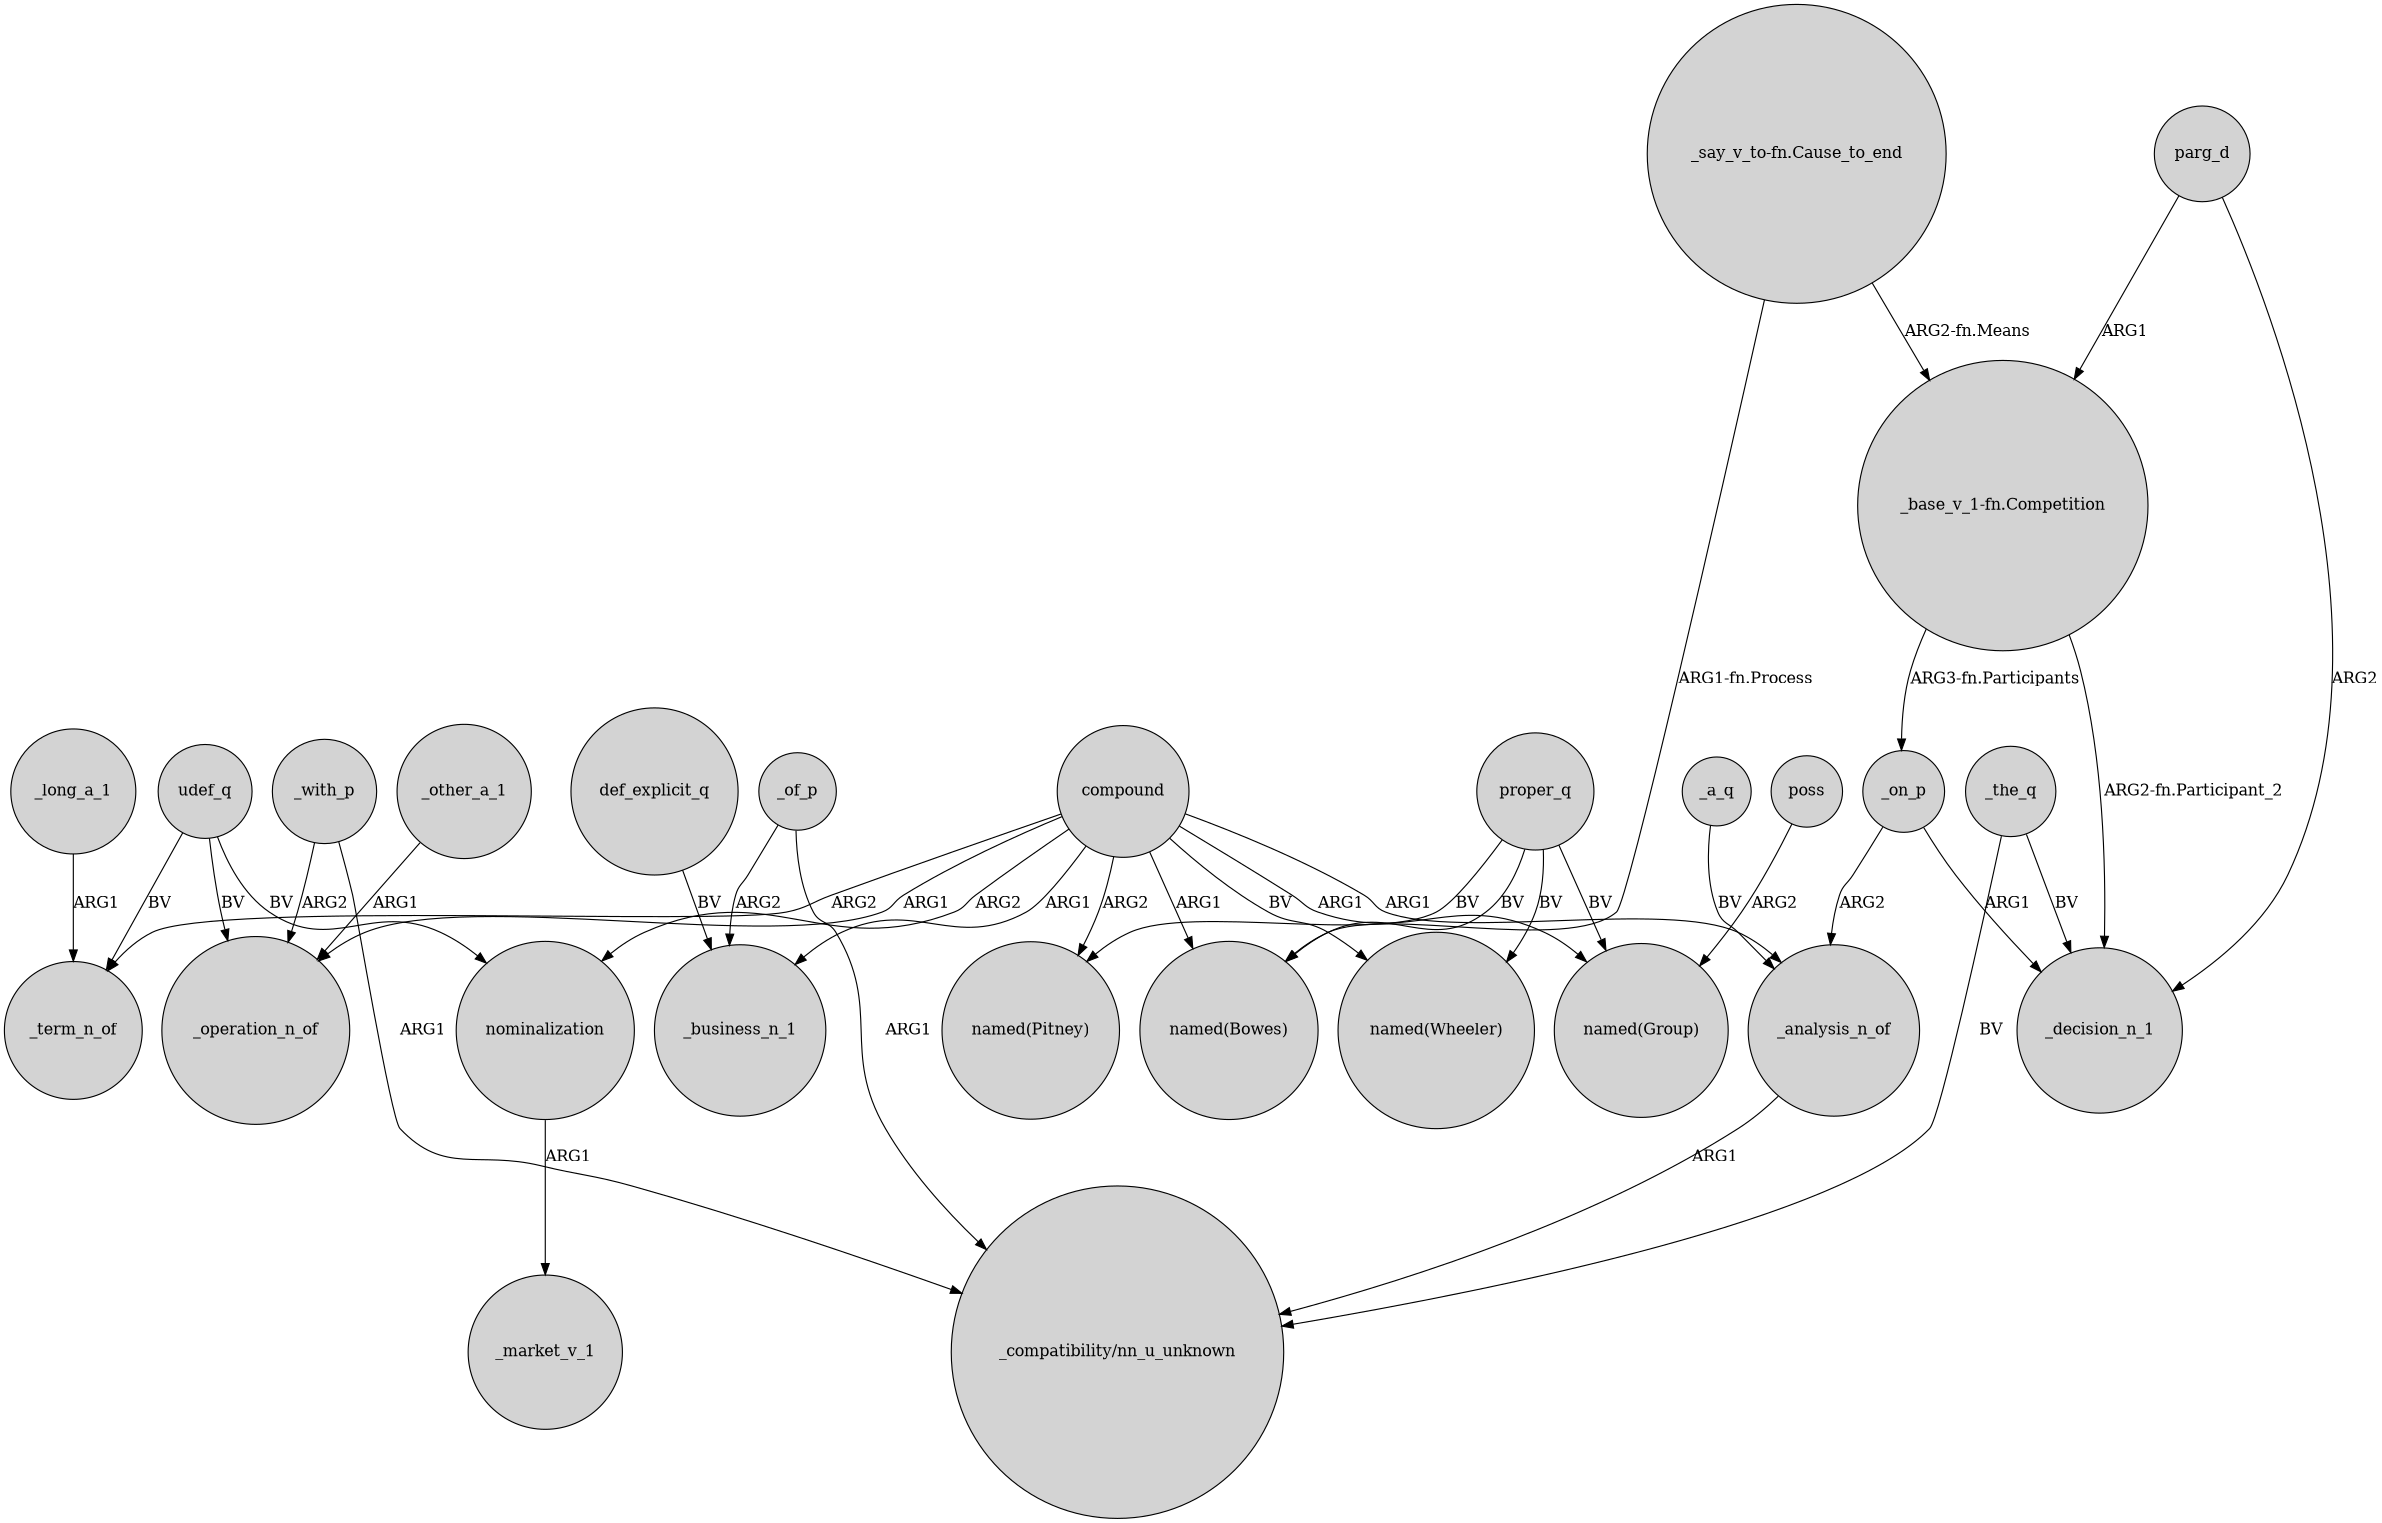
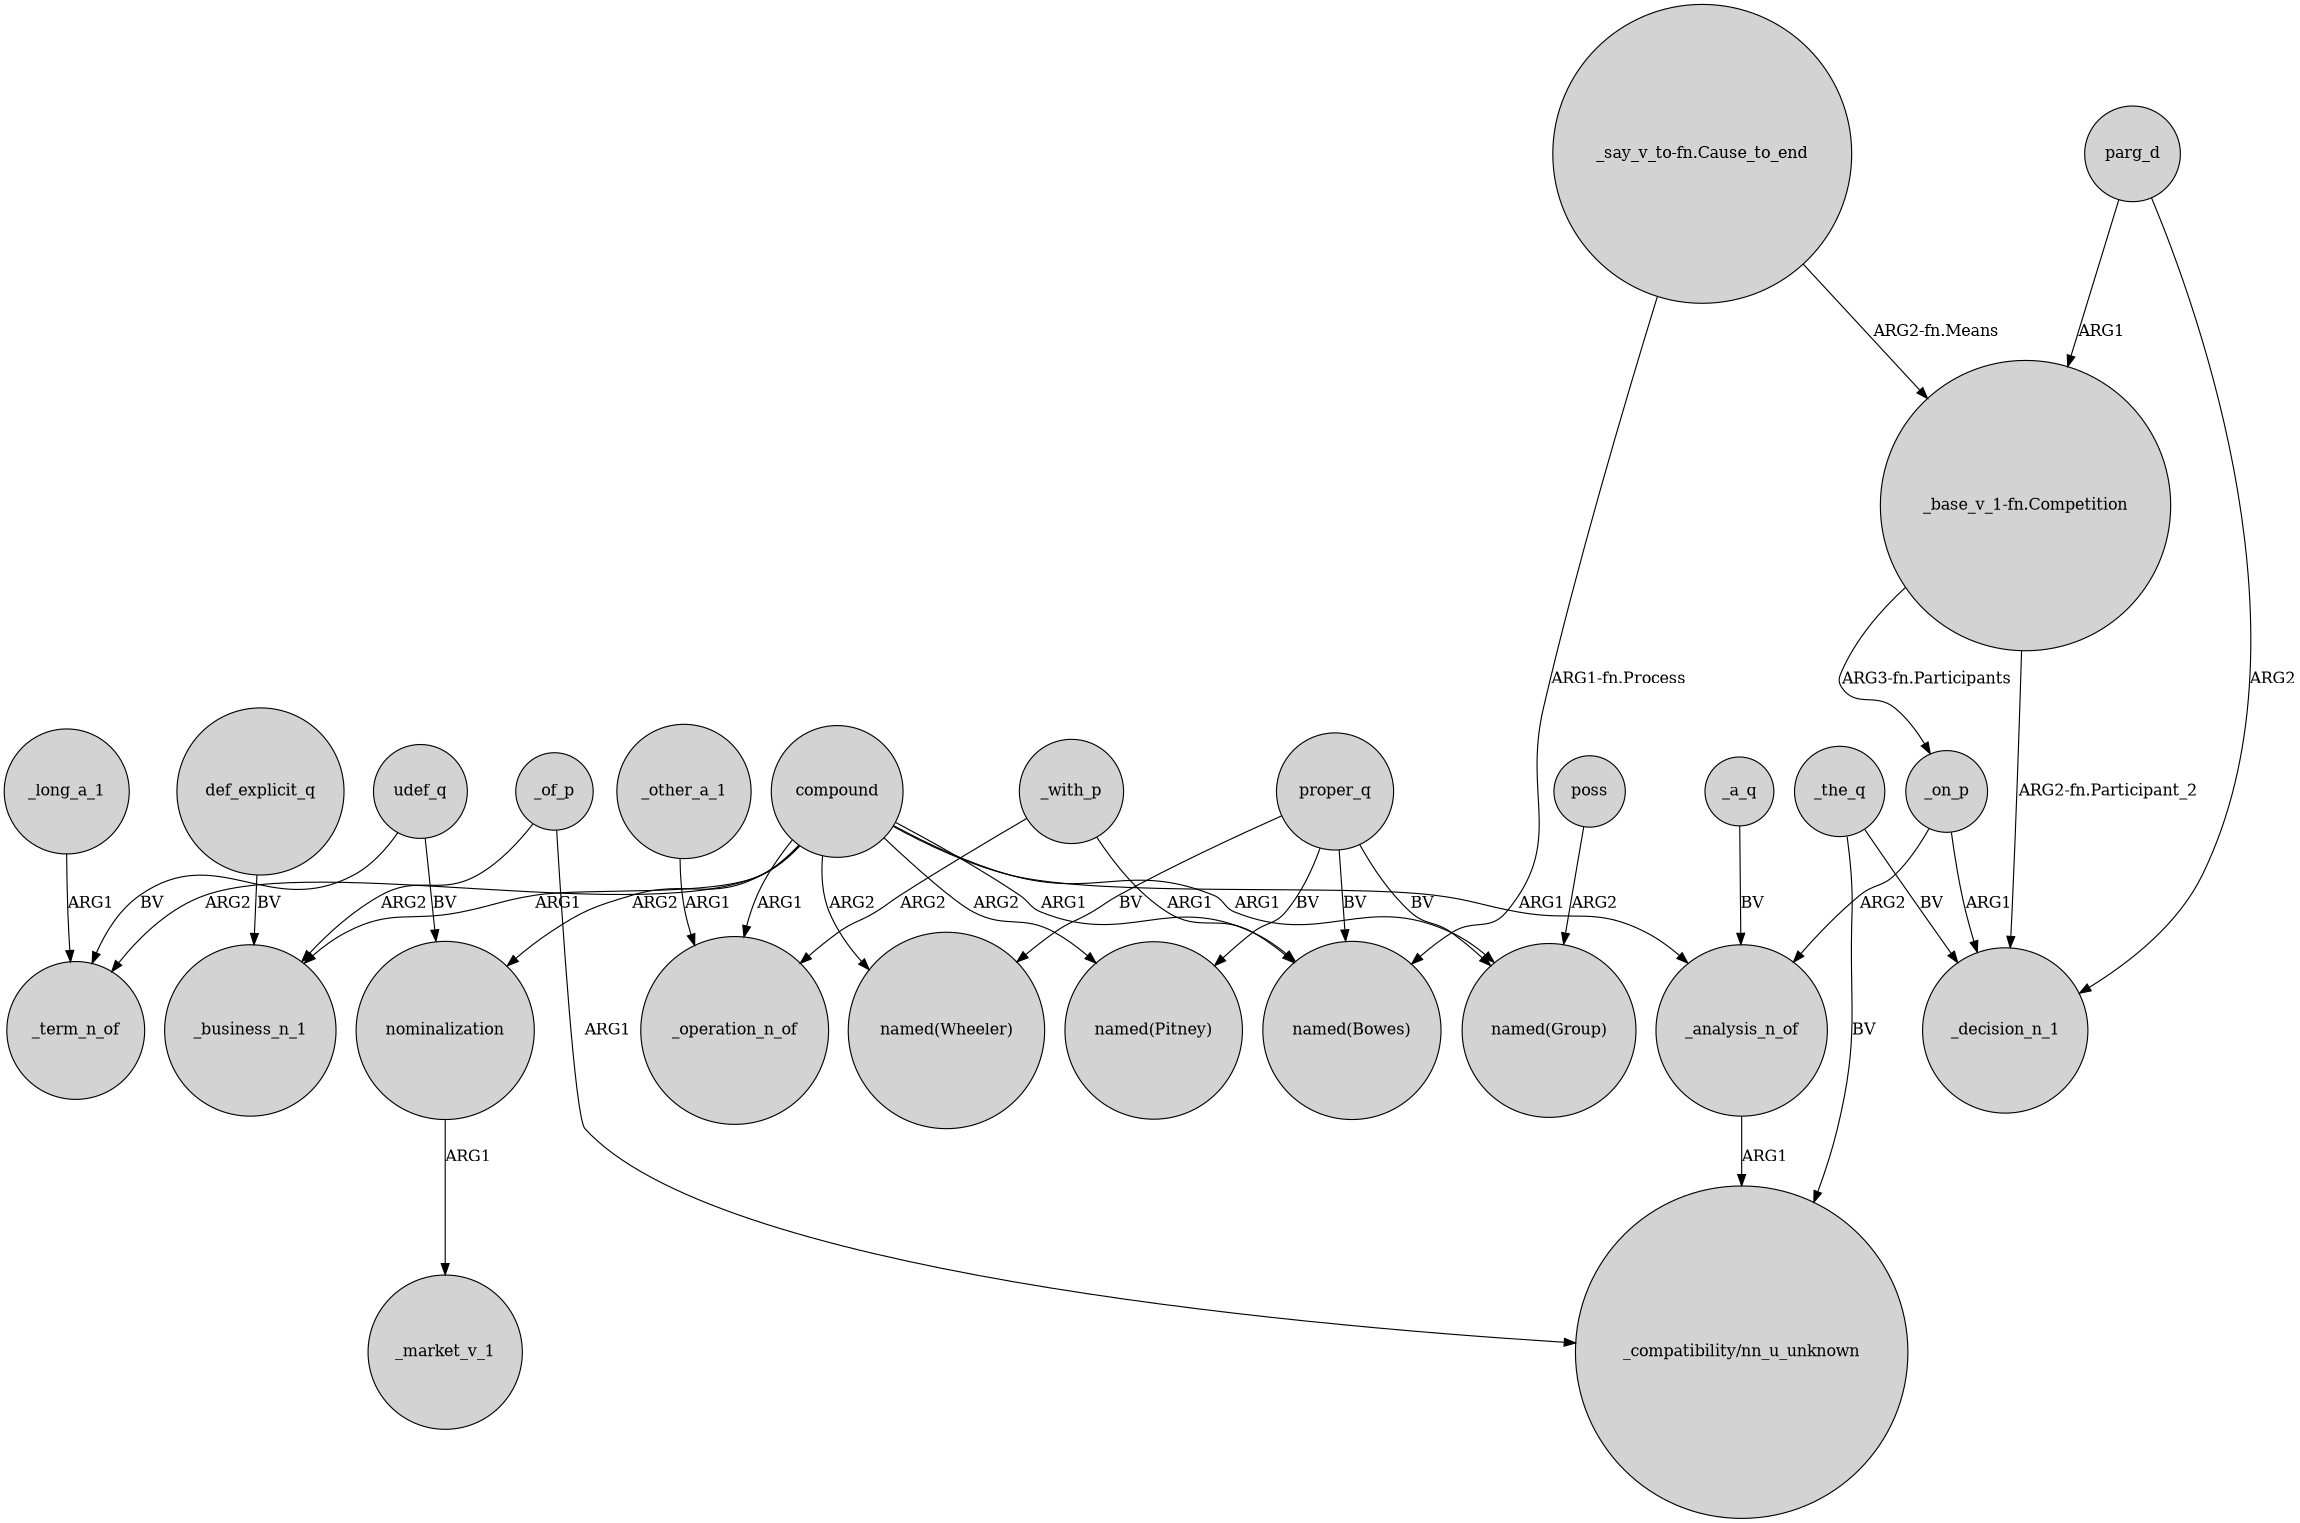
  digraph {
    node [shape=circle style=filled]
    def_explicit_q
    _business_n_1
    udef_q
    _term_n_of
    nominalization
    _operation_n_of
    _market_v_1
    _with_p
    "_compatibility/nn_u_unknown"
    poss
    "named(Group)"
    "_base_v_1-fn.Competition"
    _decision_n_1
    _on_p
    _analysis_n_of
    compound
    "named(Pitney)"
    "named(Wheeler)"
    "named(Bowes)"
    _of_p
    _long_a_1
    _other_a_1
    proper_q
    parg_d
    "_say_v_to-fn.Cause_to_end"
    _the_q
    _a_q
    def_explicit_q -> _business_n_1 [label=BV]
    udef_q -> _term_n_of [label=BV]
    udef_q -> nominalization [label=BV]
-   udef_q -> _operation_n_of [label=BV]
    nominalization -> _market_v_1 [label=ARG1]
    _with_p -> _operation_n_of [label=ARG2]
-   _with_p -> "_compatibility/nn_u_unknown" [label=ARG1]
+   _with_p -> "named(Bowes)" [label=ARG1]
    poss -> "named(Group)" [label=ARG2]
    "_base_v_1-fn.Competition" -> _decision_n_1 [label="ARG2-fn.Participant_2"]
    "_base_v_1-fn.Competition" -> _on_p [label="ARG3-fn.Participants"]
    _on_p -> _decision_n_1 [label=ARG1]
    _on_p -> _analysis_n_of [label=ARG2]
    _analysis_n_of -> "_compatibility/nn_u_unknown" [label=ARG1]
    compound -> _business_n_1 [label=ARG1]
    compound -> _term_n_of [label=ARG2]
    compound -> nominalization [label=ARG2]
    compound -> _operation_n_of [label=ARG1]
    compound -> "named(Group)" [label=ARG1]
    compound -> _analysis_n_of [label=ARG1]
    compound -> "named(Pitney)" [label=ARG2]
-   compound -> "named(Wheeler)" [label=BV]
+   compound -> "named(Wheeler)" [label=ARG2]
    compound -> "named(Bowes)" [label=ARG1]
    _of_p -> _business_n_1 [label=ARG2]
    _of_p -> "_compatibility/nn_u_unknown" [label=ARG1]
    _long_a_1 -> _term_n_of [label=ARG1]
    _other_a_1 -> _operation_n_of [label=ARG1]
    proper_q -> "named(Group)" [label=BV]
    proper_q -> "named(Pitney)" [label=BV]
    proper_q -> "named(Wheeler)" [label=BV]
    proper_q -> "named(Bowes)" [label=BV]
    parg_d -> "_base_v_1-fn.Competition" [label=ARG1]
    parg_d -> _decision_n_1 [label=ARG2]
    "_say_v_to-fn.Cause_to_end" -> "_base_v_1-fn.Competition" [label="ARG2-fn.Means"]
    "_say_v_to-fn.Cause_to_end" -> "named(Bowes)" [label="ARG1-fn.Process"]
    _the_q -> "_compatibility/nn_u_unknown" [label=BV]
    _the_q -> _decision_n_1 [label=BV]
    _a_q -> _analysis_n_of [label=BV]
  }
